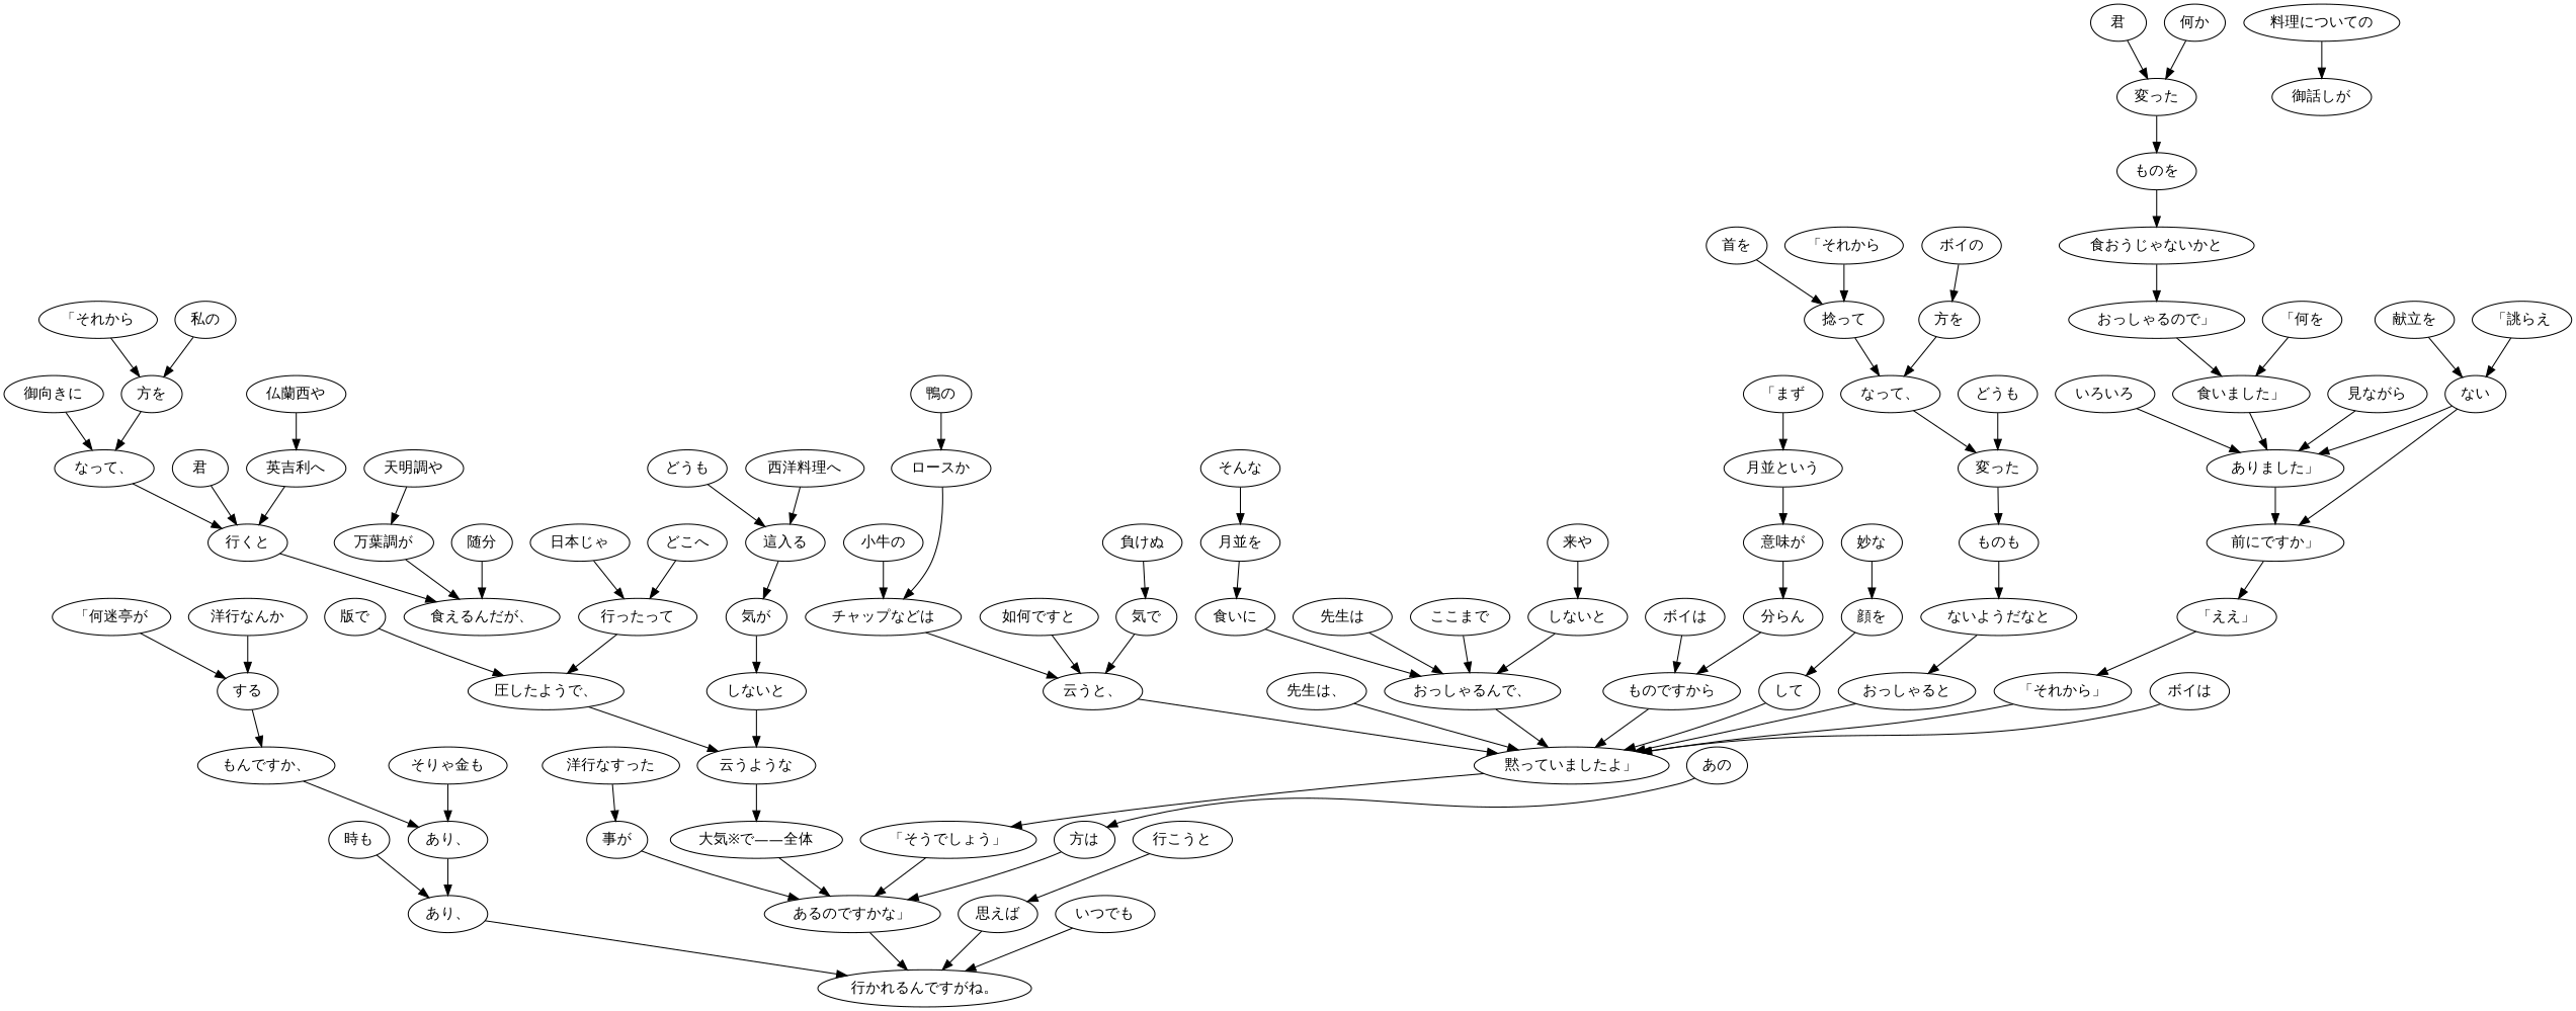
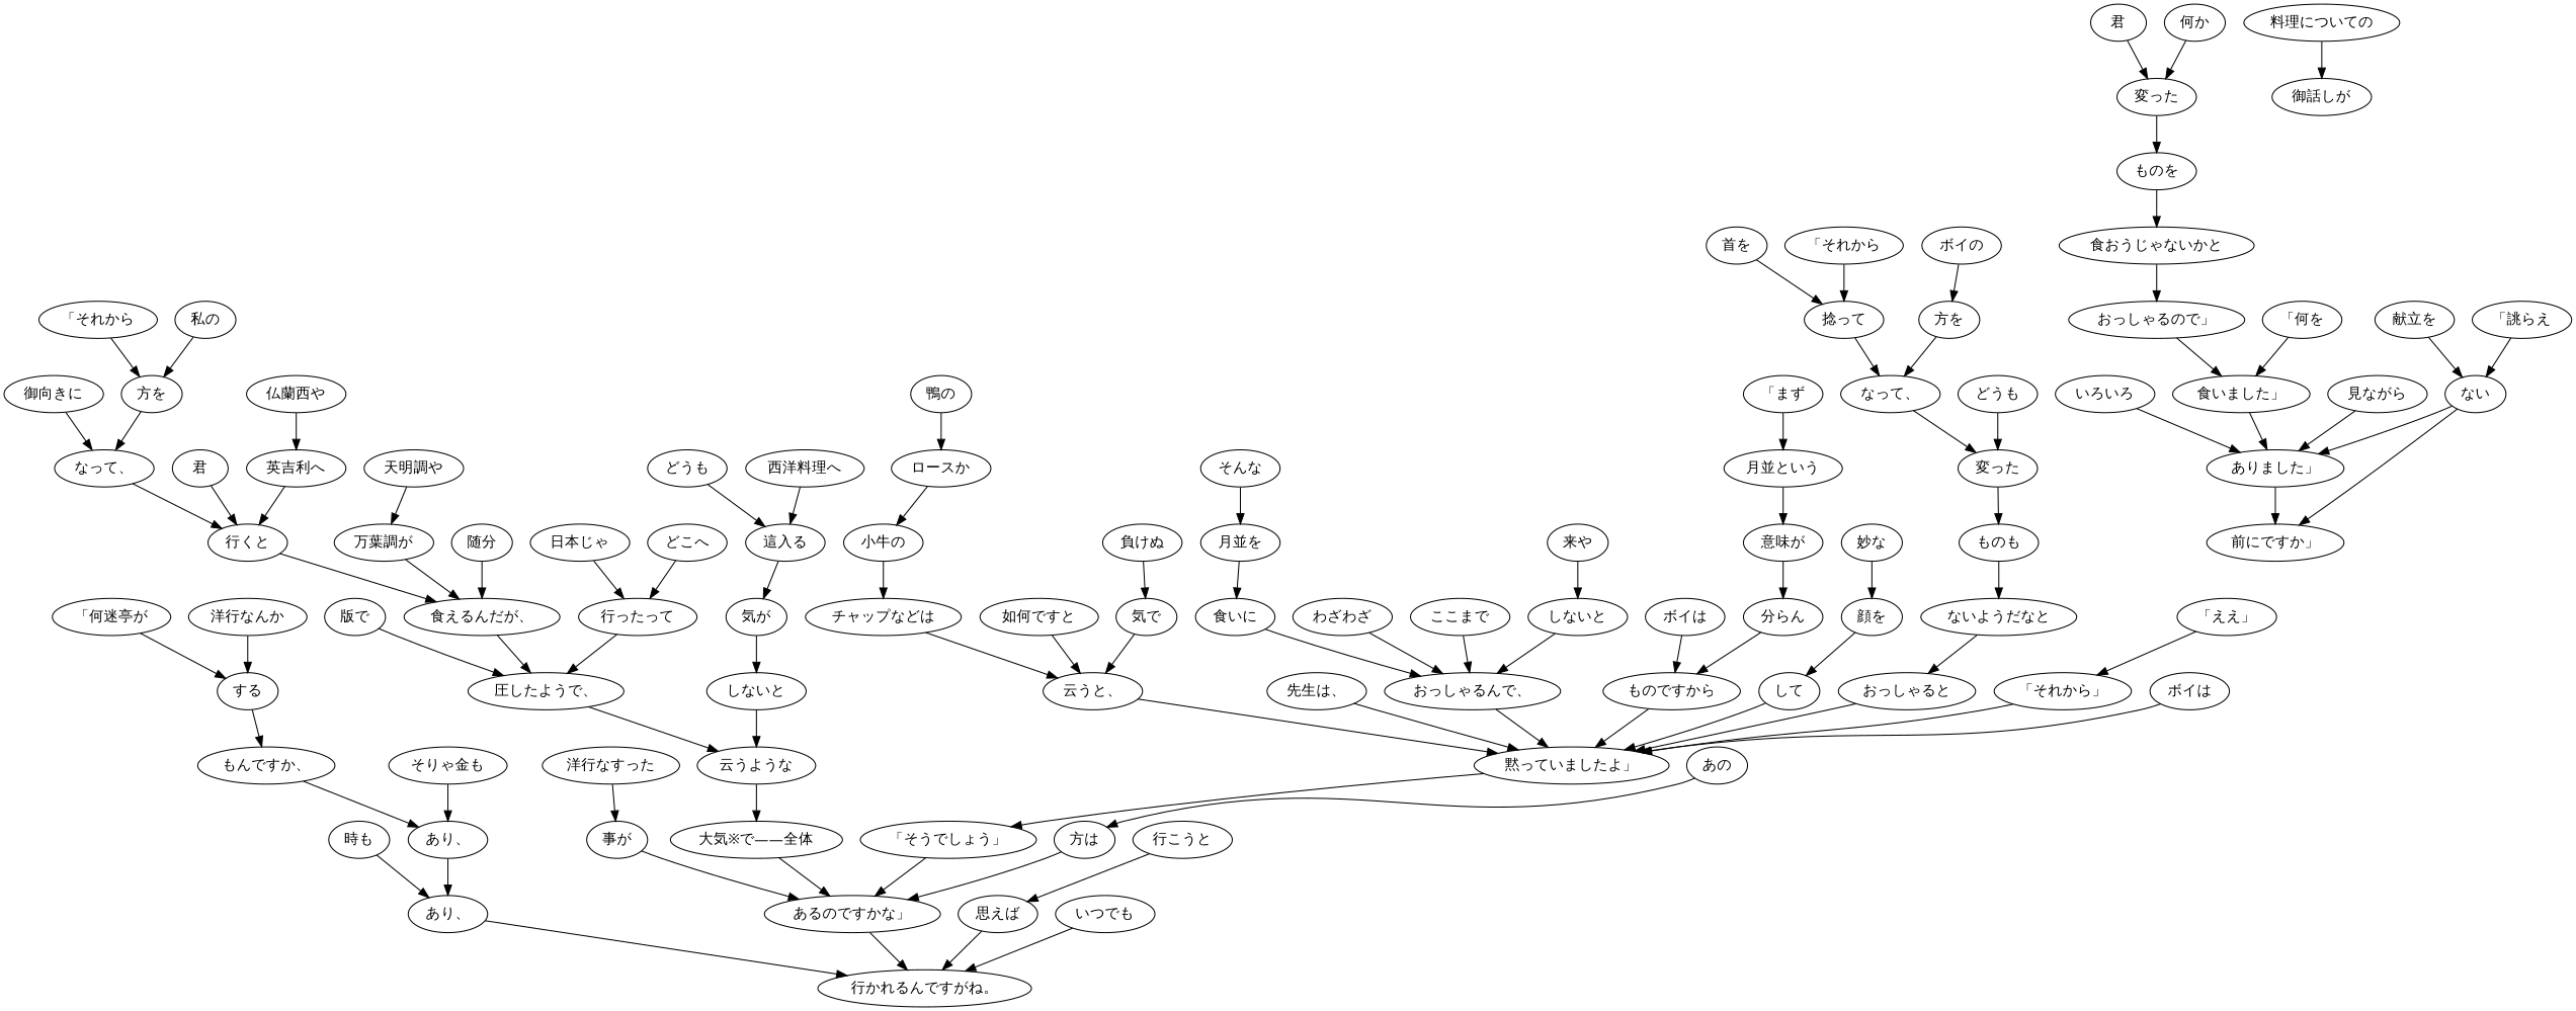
  digraph {
    n1 [label="君"]
    n2 [label="変った"]
    n3 [label="ものを"]
    n4 [label="何か"]
    n5 [label="食おうじゃないかと"]
    n6 [label="おっしゃるので」"]
    n7 [label="食いました」"]
    n8 [label="ありました」"]
    n9 [label="「何を"]
    n10 [label="前にですか」"]
    n11 [label="「まず"]
    n12 [label="月並という"]
    n13 [label="見ながら"]
    n14 [label="献立を"]
    n15 [label="ない"]
    n16 [label="いろいろ"]
    n17 [label="料理についての"]
    n18 [label="御話しが"]
    n19 [label="「ええ」"]
    n20 [label="「誂らえ"]
    n21 [label="「それから」"]
    n22 [label="黙っていましたよ」"]
    n23 [label="「そうでしょう」"]
    n24 [label="「それから"]
    n25 [label="捻って"]
    n26 [label="なって、"]
    n27 [label="首を"]
    n28 [label="変った"]
    n29 [label="ボイの"]
    n30 [label="方を"]
    n31 [label="ものも"]
    n32 [label="どうも"]
    n33 [label="ないようだなと"]
    n34 [label="おっしゃると"]
    n35 [label="ボイは"]
    n36 [label="負けぬ"]
    n37 [label="気で"]
    n38 [label="云うと、"]
    n39 [label="鴨の"]
    n40 [label="ロースか"]
    n41 [label="チャップなどは"]
    n42 [label="小牛の"]
    n43 [label="如何ですと"]
    n44 [label="先生は、"]
    n45 [label="そんな"]
    n46 [label="月並を"]
    n47 [label="食いに"]
    n48 [label="おっしゃるんで、"]
-   n49 [label="先生は"]
+   n49 [label="わざわざ"]
    n50 [label="ここまで"]
    n51 [label="来や"]
    n52 [label="しないと"]
    n53 [label="ボイは"]
    n54 [label="ものですから"]
    n55 [label="意味が"]
    n56 [label="分らん"]
    n57 [label="妙な"]
    n58 [label="顔を"]
    n59 [label="して"]
    n60 [label="あるのですかな」"]
    n61 [label="行かれるんですがね。"]
    n62 [label="「それから"]
    n63 [label="方を"]
    n64 [label="なって、"]
    n65 [label="私の"]
    n66 [label="行くと"]
    n67 [label="御向きに"]
    n68 [label="食えるんだが、"]
    n69 [label="君"]
    n70 [label="仏蘭西や"]
    n71 [label="英吉利へ"]
    n72 [label="圧したようで、"]
    n73 [label="随分"]
    n74 [label="天明調や"]
    n75 [label="万葉調が"]
    n76 [label="云うような"]
    n77 [label="日本じゃ"]
    n78 [label="行ったって"]
    n79 [label="どこへ"]
    n80 [label="版で"]
    n81 [label="大気※で——全体"]
    n82 [label="どうも"]
    n83 [label="這入る"]
    n84 [label="気が"]
    n85 [label="西洋料理へ"]
    n86 [label="しないと"]
    n87 [label="あの"]
    n88 [label="方は"]
    n89 [label="洋行なすった"]
    n90 [label="事が"]
    n91 [label="「何迷亭が"]
    n92 [label="する"]
    n93 [label="もんですか、"]
    n94 [label="洋行なんか"]
    n95 [label="あり、"]
    n96 [label="あり、"]
    n97 [label="そりゃ金も"]
    n98 [label="時も"]
    n99 [label="行こうと"]
    n100 [label="思えば"]
    n101 [label="いつでも"]
    n1 -> n2
    n2 -> n3
    n3 -> n5
    n4 -> n2
    n5 -> n6
    n6 -> n7
    n7 -> n8
    n8 -> n10
    n9 -> n7
-   n10 -> n19
    n11 -> n12
    n12 -> n55
    n13 -> n8
    n14 -> n15
    n15 -> n8
    n15 -> n10
    n16 -> n8
    n17 -> n18
    n19 -> n21
    n20 -> n15
    n21 -> n22
    n22 -> n23
    n23 -> n60
    n24 -> n25
    n25 -> n26
    n26 -> n28
    n27 -> n25
    n28 -> n31
    n29 -> n30
    n30 -> n26
    n31 -> n33
    n32 -> n28
    n33 -> n34
    n34 -> n22
    n35 -> n22
    n36 -> n37
    n37 -> n38
    n38 -> n22
    n39 -> n40
-   n40 -> n41
+   n40 -> n42
    n41 -> n38
    n42 -> n41
    n43 -> n38
    n44 -> n22
    n45 -> n46
    n46 -> n47
    n47 -> n48
    n48 -> n22
    n49 -> n48
    n50 -> n48
    n51 -> n52
    n52 -> n48
    n53 -> n54
    n54 -> n22
    n55 -> n56
    n56 -> n54
    n57 -> n58
    n58 -> n59
    n59 -> n22
    n60 -> n61
    n62 -> n63
    n63 -> n64
    n64 -> n66
    n65 -> n63
    n66 -> n68
    n67 -> n64
+   n68 -> n72
    n69 -> n66
    n70 -> n71
    n71 -> n66
    n72 -> n76
    n73 -> n68
    n74 -> n75
    n75 -> n68
    n76 -> n81
    n77 -> n78
    n78 -> n72
    n79 -> n78
    n80 -> n72
    n81 -> n60
    n82 -> n83
    n83 -> n84
    n84 -> n86
    n85 -> n83
    n86 -> n76
    n87 -> n88
    n88 -> n60
    n89 -> n90
    n90 -> n60
    n91 -> n92
    n92 -> n93
    n93 -> n95
    n94 -> n92
    n95 -> n96
    n96 -> n61
    n97 -> n95
    n98 -> n96
    n99 -> n100
    n100 -> n61
    n101 -> n61
  }
